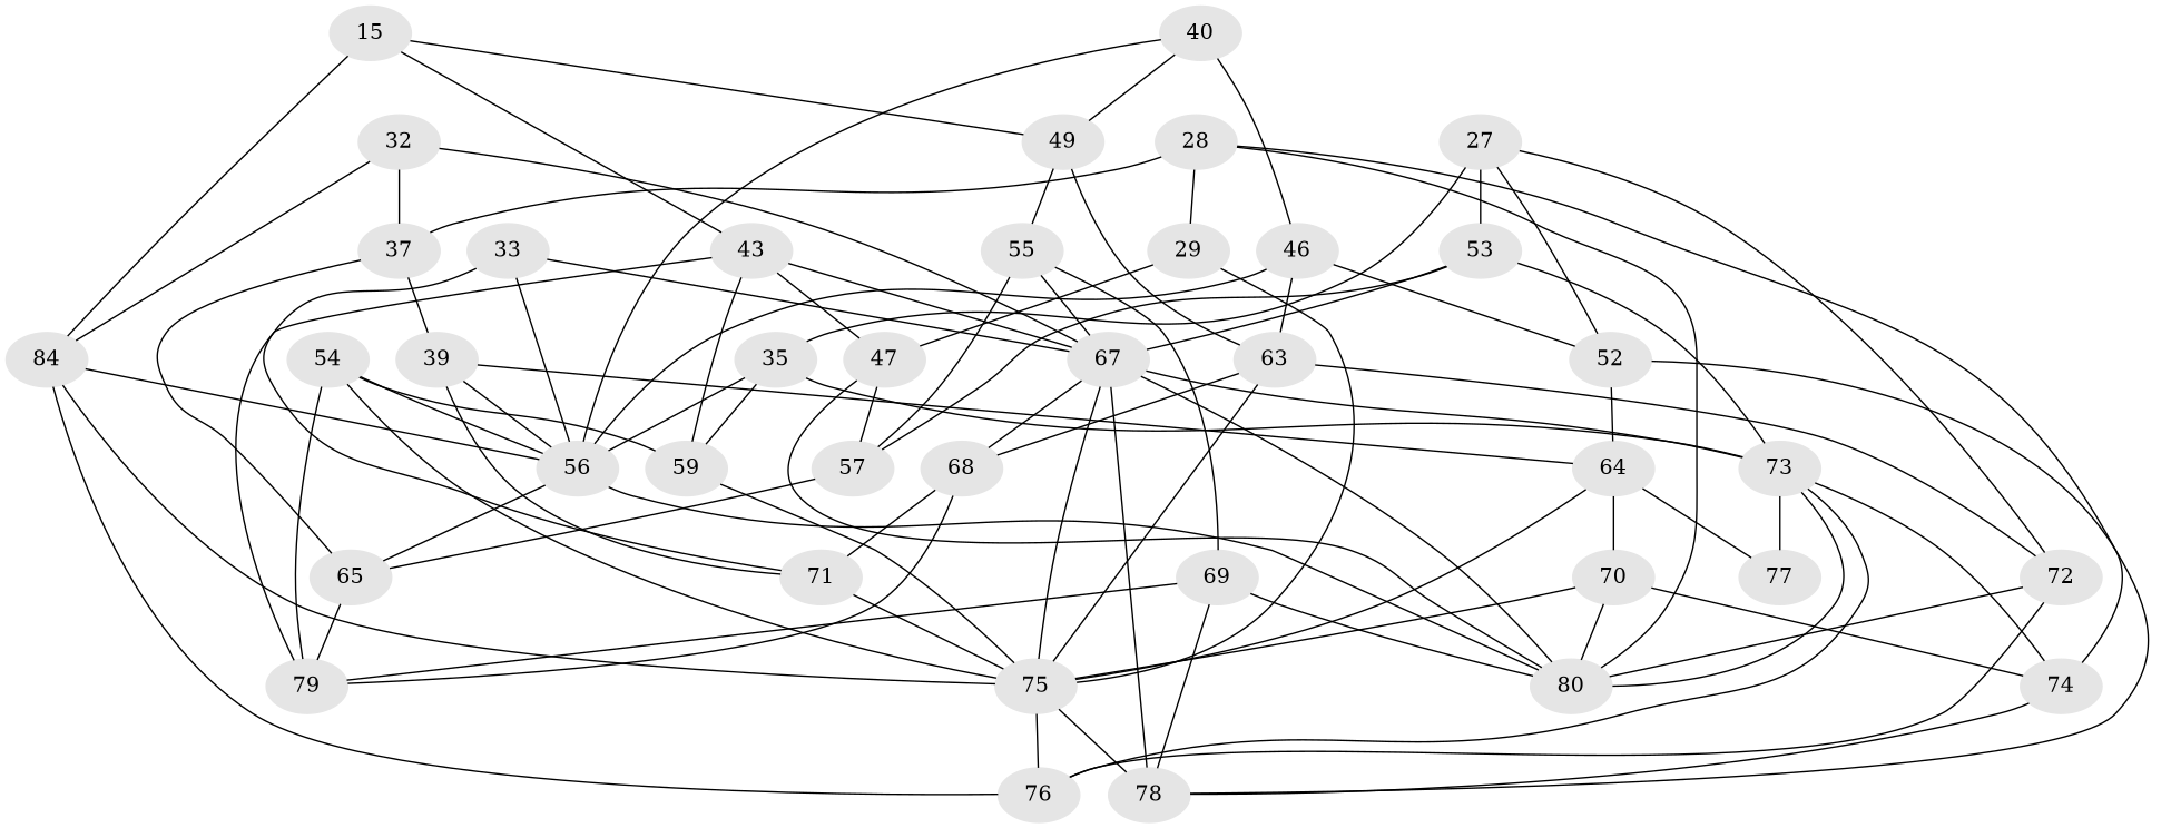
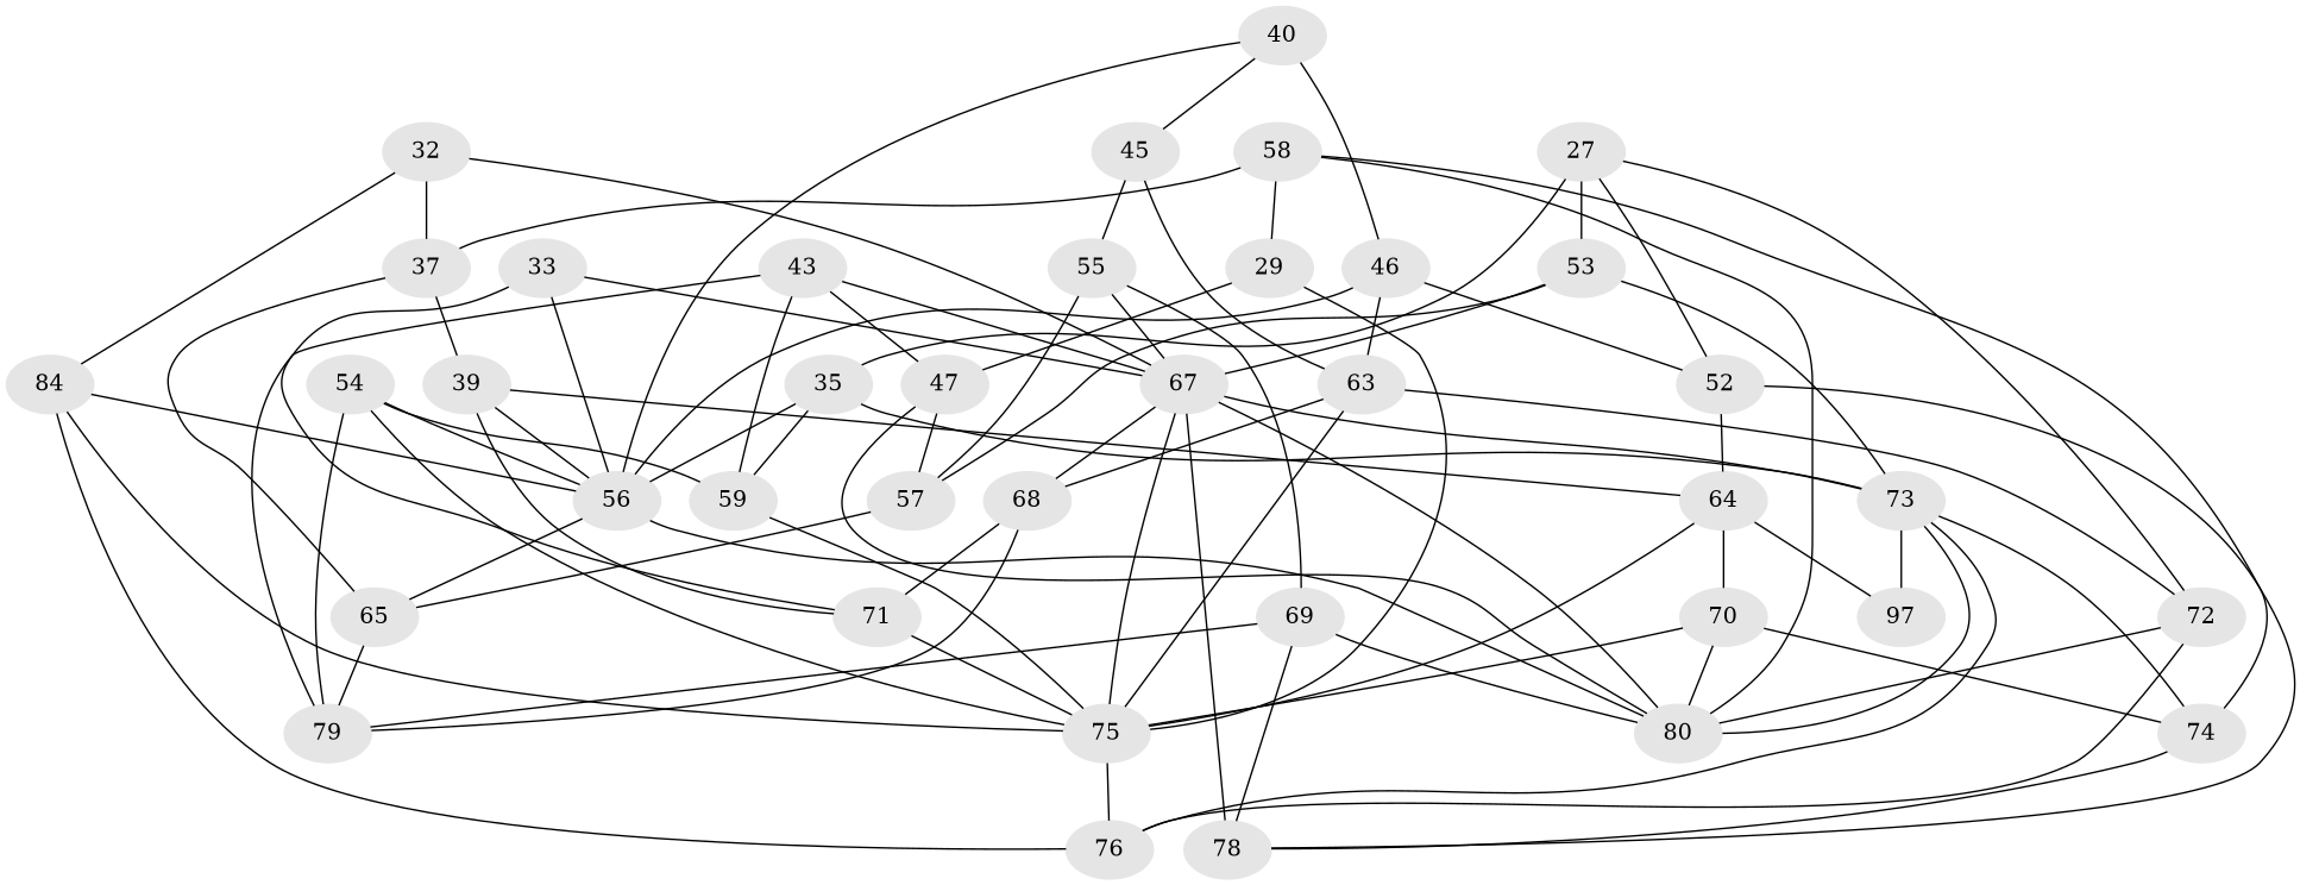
  graph {
    node [color=gray90 style=filled]
    n1 [label=84 super="+1"]
    75 [super="+20+58+50"]
    56 [super="+38"]
    76
-   15
    43 [super="+8+9"]
-   49
+   49 [label=45]
    67 [super="+24+66+48"]
    47
    59
    79 [super="+18"]
    63 [super="+23"]
    55
    27 [super="+25"]
    35
    52
    53
    72 [super="+30"]
    73 [super="+13+21"]
    64 [super="+17"]
    78 [super="+61"]
    57
    80 [super="+4+62+51"]
    68
-   28
+   28 [label=58]
    29
    37
    74
    39
    65
    32
    33 [super="+11"]
    71 [super="+45"]
-   77
+   77 [label=97]
    70 [super="+14"]
    46 [super="+16"]
    40
    69
    54
    n1 -- 75
    n1 -- 56
    n1 -- 76
    75 -- 76
-   75 -- 78
    56 -- 80 [weight=2]
    56 -- 65
-   15 -- n1 [weight=2]
-   15 -- 43
-   15 -- 49
    43 -- 67 [weight=3]
    43 -- 47
    43 -- 59
    43 -- 79 [weight=2]
    49 -- 63
    49 -- 55
    67 -- 75 [weight=5]
    67 -- 73 [weight=2]
    67 -- 78 [weight=2]
    67 -- 80 [weight=2]
    67 -- 68
    47 -- 57
    47 -- 80
    59 -- 75
    63 -- 75
    63 -- 72
    63 -- 68
    55 -- 67
    55 -- 57
    55 -- 69
    27 -- 35
    27 -- 52
    27 -- 53 [weight=2]
    27 -- 72
    35 -- 56
    35 -- 59
    35 -- 73
    52 -- 64
    52 -- 78
    53 -- 67
    53 -- 73
    53 -- 57
    72 -- 76
    72 -- 80 [weight=3]
    73 -- 76
    73 -- 80
    73 -- 74
    73 -- 77 [weight=3]
    64 -- 75 [weight=3]
    64 -- 77
    64 -- 70 [weight=2]
    57 -- 65
    68 -- 79
    68 -- 71
    28 -- 80
    28 -- 29
    28 -- 37
    28 -- 74
    29 -- 75 [weight=2]
    29 -- 47
    37 -- 39
    37 -- 65
    74 -- 78
    39 -- 56
    39 -- 64
    39 -- 71
    65 -- 79
    32 -- n1
    32 -- 67
    32 -- 37
    33 -- 56
    33 -- 67 [weight=2]
    33 -- 71
    71 -- 75 [weight=2]
    70 -- 75 [weight=2]
    70 -- 80
    70 -- 74
    46 -- 56
    46 -- 63 [weight=2]
    46 -- 52
    40 -- 56
    40 -- 49
    40 -- 46 [weight=2]
    69 -- 79
    69 -- 78
    69 -- 80
    54 -- 75
    54 -- 56
    54 -- 59
    54 -- 79
  }
